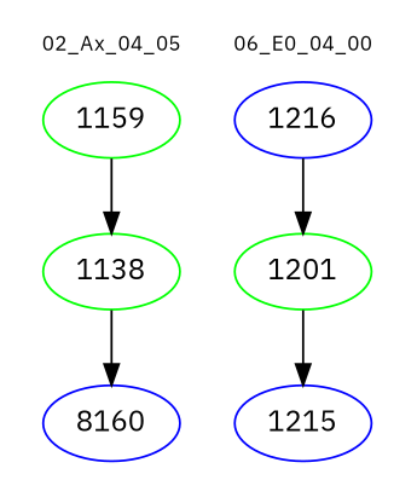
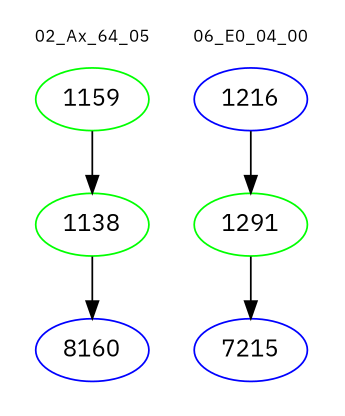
  digraph {
    fontname="IBM Plex Sans"
    node [color=green fontname="IBM Plex Sans"]
    edge [color=black fontname="IBM Plex Sans"]
    n1 [label=1159]
    n2 [label=1138]
    n3 [color=blue label=8160]
    n4 [color=blue label=1216]
-   n5 [label=1201]
-   n6 [color=blue label=1215]
+   n5 [label=1291]
+   n6 [color=blue label=7215]
    subgraph cluster_1 {
      color=white
      fontsize=10
-     label="02_Ax_04_05"
+     label="02_Ax_64_05"
      n1
      n2
      n3
    }
    subgraph cluster_2 {
      color=white
      fontsize=10
      label="06_E0_04_00"
      n4
      n5
      n6
    }
    n1 -> n2
    n2 -> n3
    n4 -> n5
    n5 -> n6
  }
